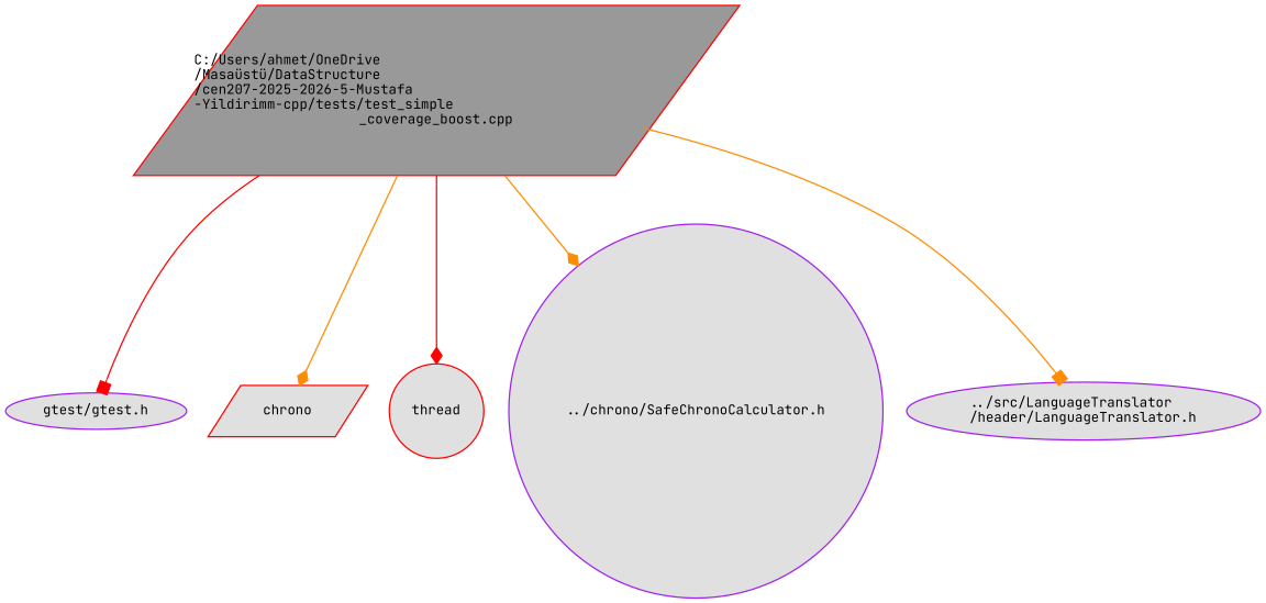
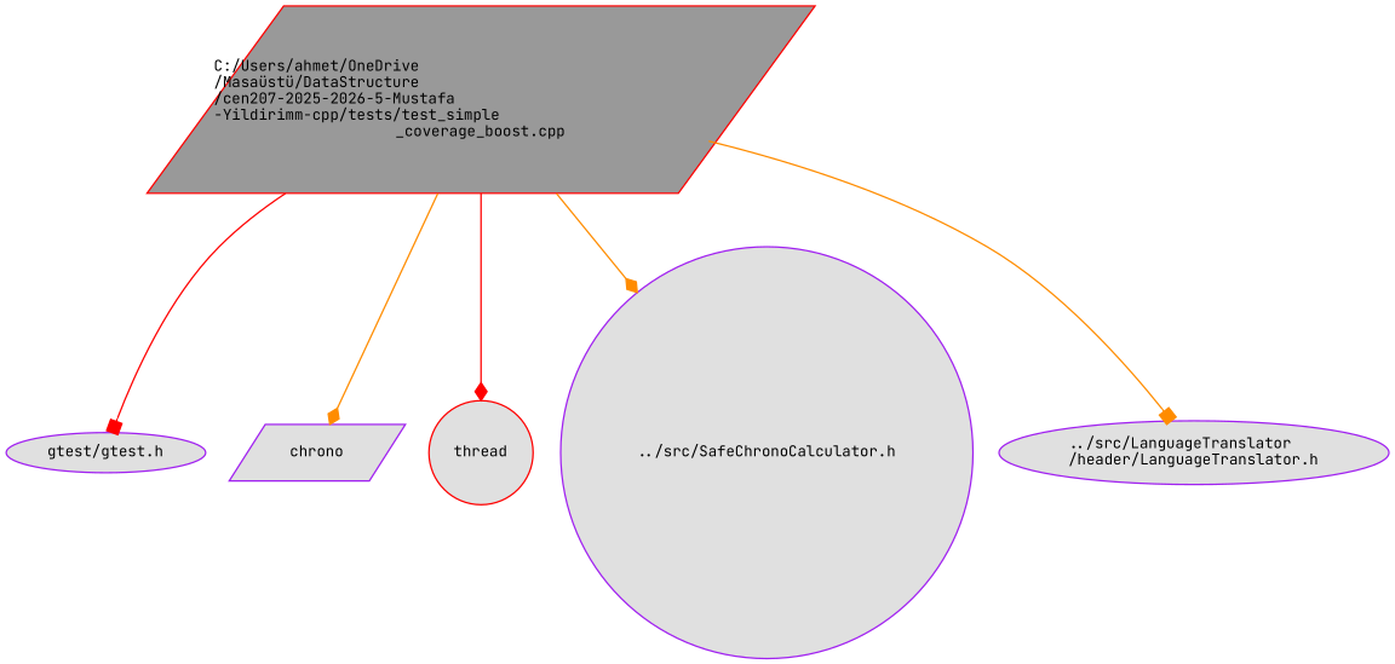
  digraph {
    fontname="JetBrains Mono"
    node [color=red fillcolor="#E0E0E0" fontname="JetBrains Mono" fontsize=10 shape=parallelogram style=filled]
    edge [arrowhead=diamond color=darkorange fontname="JetBrains Mono" fontsize=10 labelfontname=Helvetica labelfontsize=10 style=solid]
    n1 [fillcolor=grey60 fontcolor=black height=0.2 label="C:/Users/ahmet/OneDrive\l/Masaüstü/DataStructure\l/cen207-2025-2026-5-Mustafa\l-Yildirimm-cpp/tests/test_simple\l_coverage_boost.cpp" width=0.4]
    n2 [color=purple height=0.2 label="gtest/gtest.h" shape=ellipse width=0.4]
-   n3 [height=0.2 label=chrono width=0.4]
+   n3 [color=purple height=0.2 label=chrono width=0.4]
    n4 [height=0.2 label=thread shape=circle width=0.4]
-   n5 [color=purple height=0.2 label="../chrono/SafeChronoCalculator.h" shape=circle width=0.4]
+   n5 [color=purple height=0.2 label="../src/SafeChronoCalculator.h" shape=circle width=0.4]
    n6 [color=purple height=0.2 label="../src/LanguageTranslator\l/header/LanguageTranslator.h" shape=ellipse width=0.4]
    n1 -> n2 [arrowhead=box color=red]
    n1 -> n3
    n1 -> n4 [color=red]
    n1 -> n5
    n1 -> n6 [arrowhead=box]
  }
